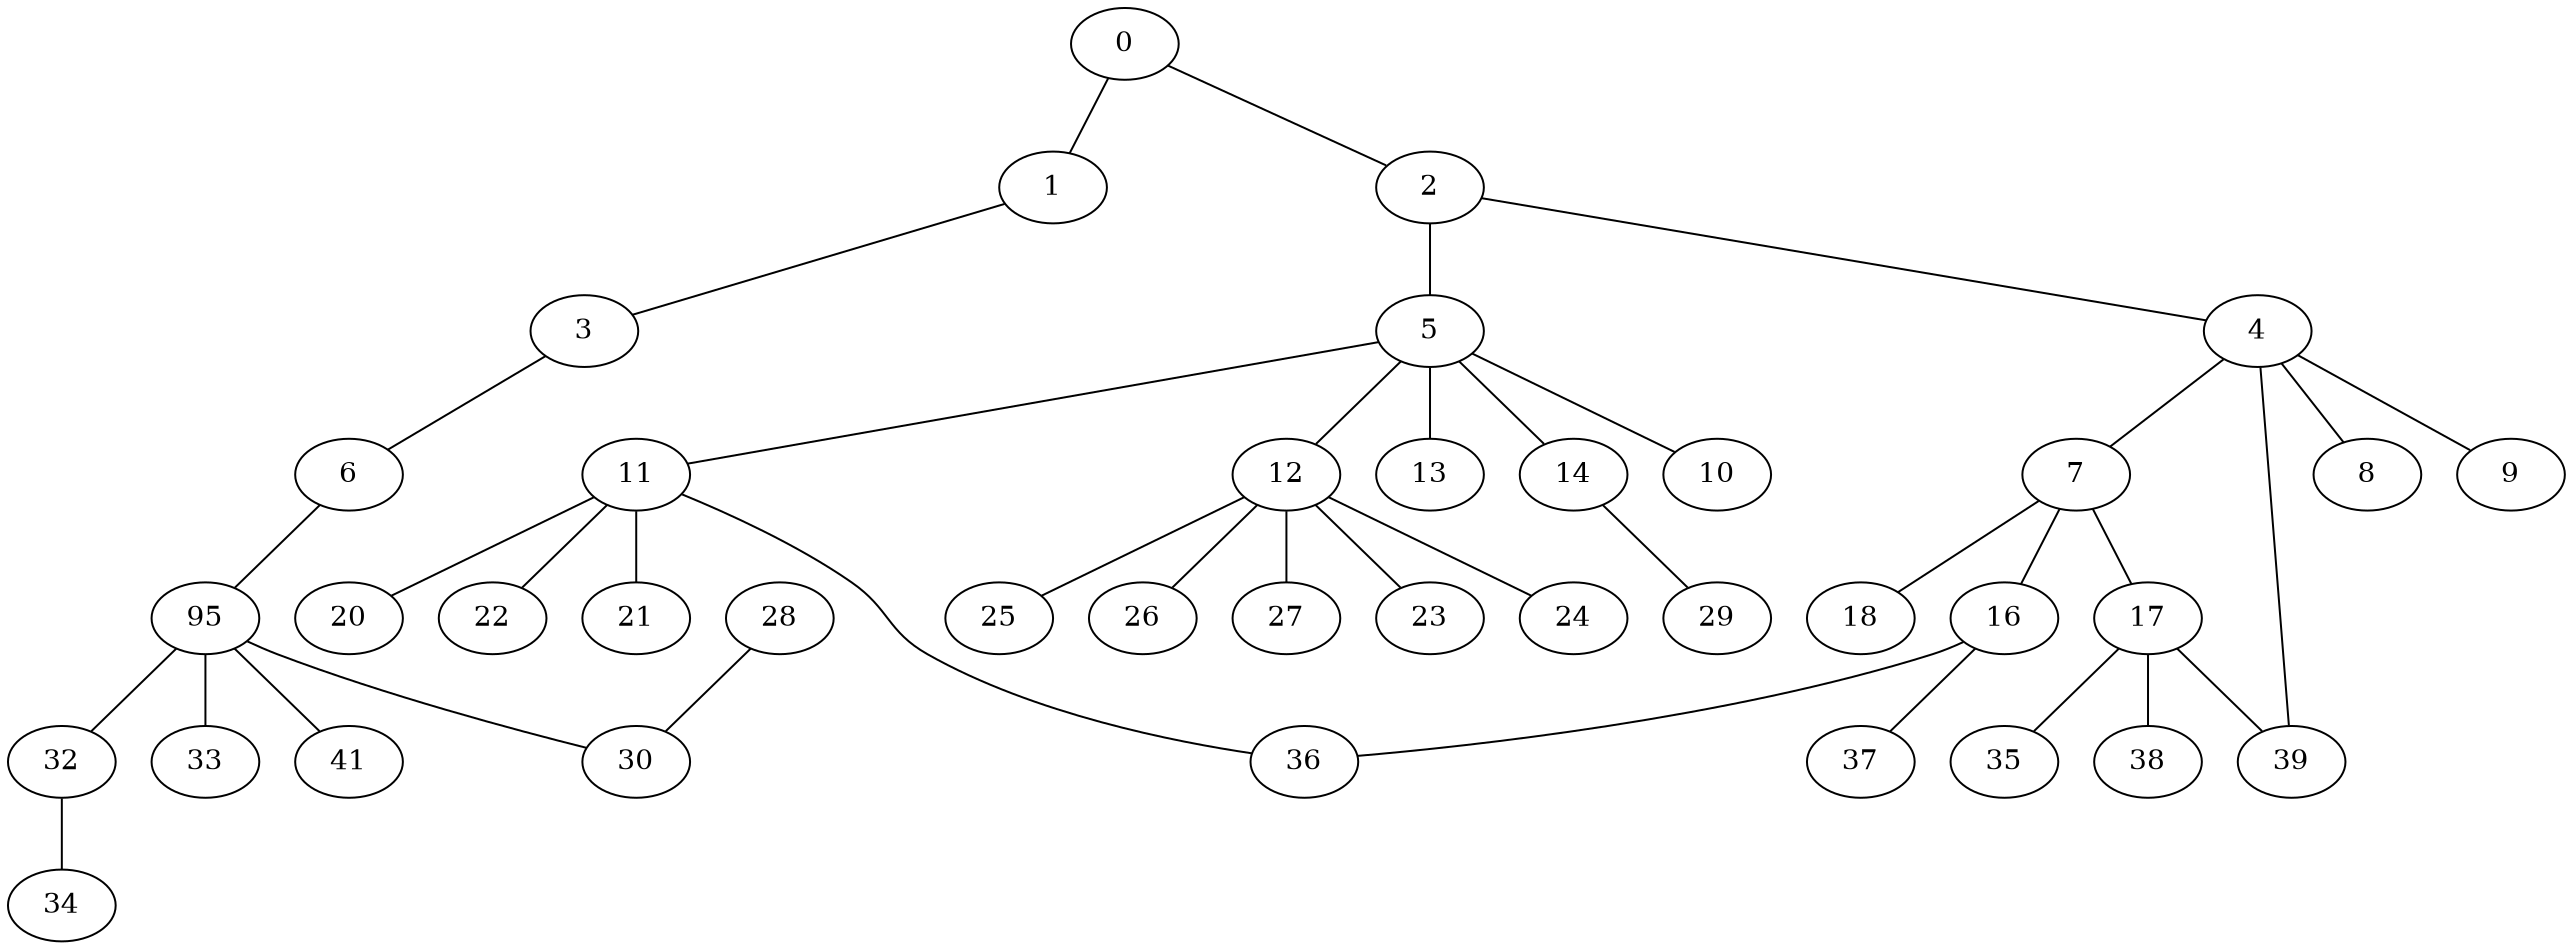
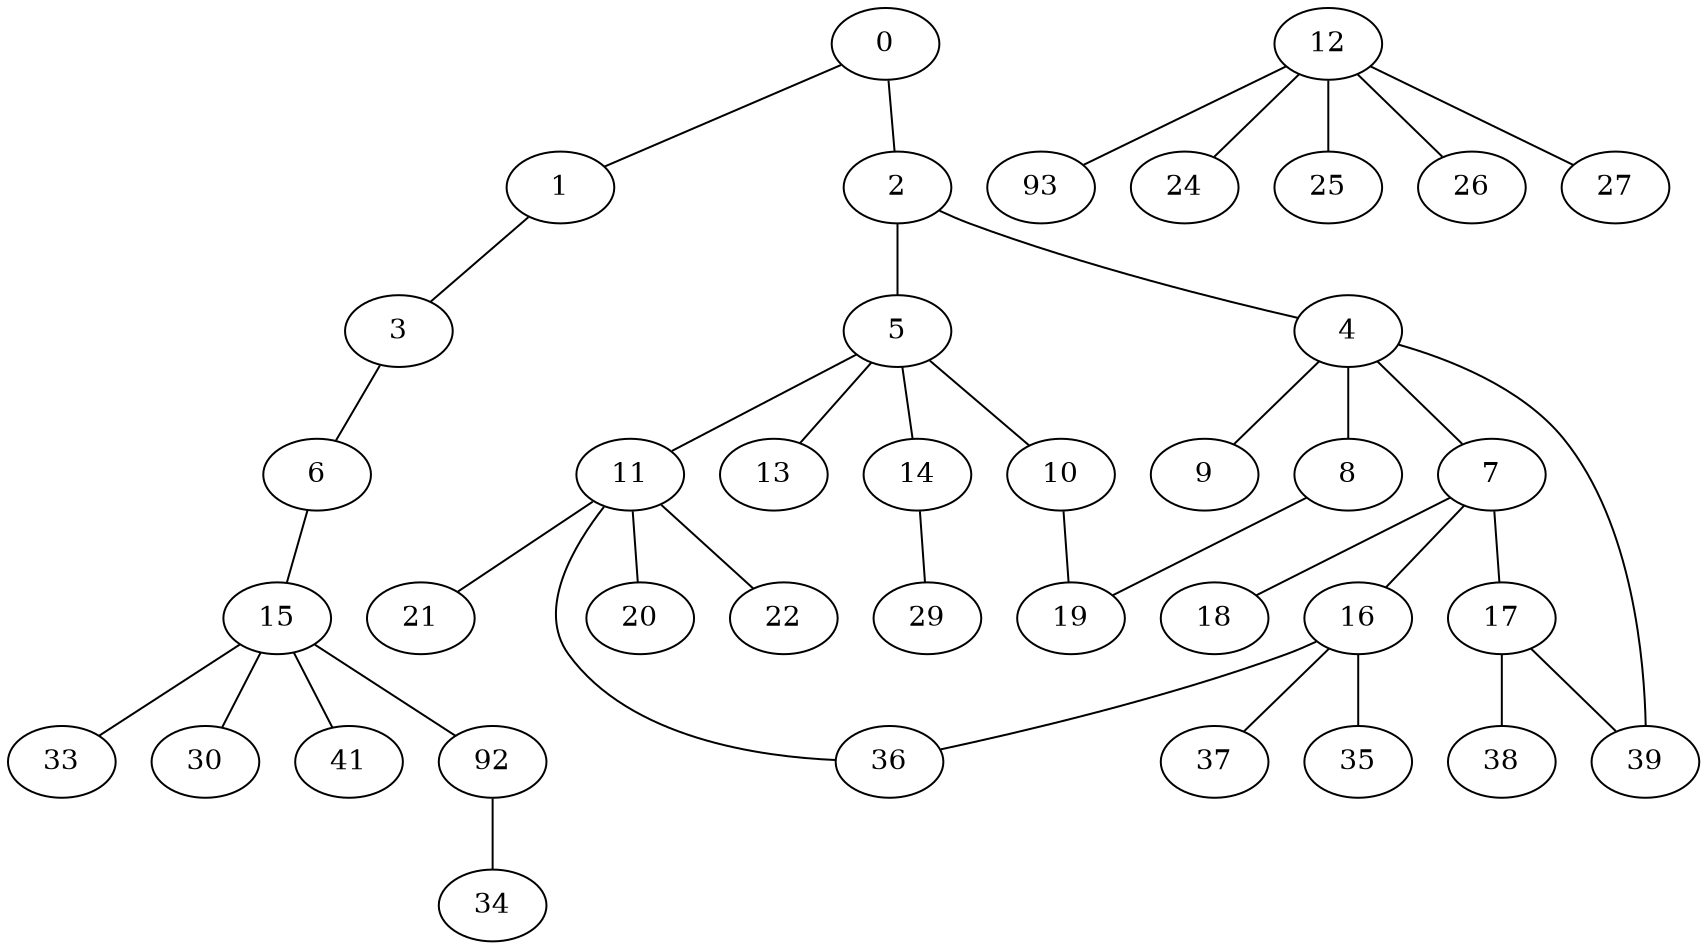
  graph {
    0
    1
    2
    3
    4
    5
    6
    8
    9
    7
    39
    10
    11
    12
    13
    14
-   15 [label=95]
+   15
+   19
    16
    17
    18
    20
    22
    21
    36
-   23
+   23 [label=93]
    24
    25
    26
    27
    29
-   32
+   32 [label=92]
    33
    30
    n35 [label=41]
    35
    37
    38
-   28
    34
    0 -- 1
    0 -- 2
    1 -- 3
    2 -- 4
    2 -- 5
    3 -- 6
    4 -- 8
    4 -- 9
    4 -- 7
    4 -- 39
    5 -- 10
    5 -- 11
-   5 -- 12
    5 -- 13
    5 -- 14
    6 -- 15
+   8 -- 19
    7 -- 16
    7 -- 17
    7 -- 18
+   10 -- 19
    11 -- 20
    11 -- 22
    11 -- 21
    11 -- 36
    12 -- 23
    12 -- 24
    12 -- 25
    12 -- 26
    12 -- 27
    14 -- 29
    15 -- 32
    15 -- 33
    15 -- 30
    15 -- n35
    16 -- 36
-   17 -- 35
+   16 -- 35
    16 -- 37
    17 -- 39
    17 -- 38
    32 -- 34
-   28 -- 30
  }
